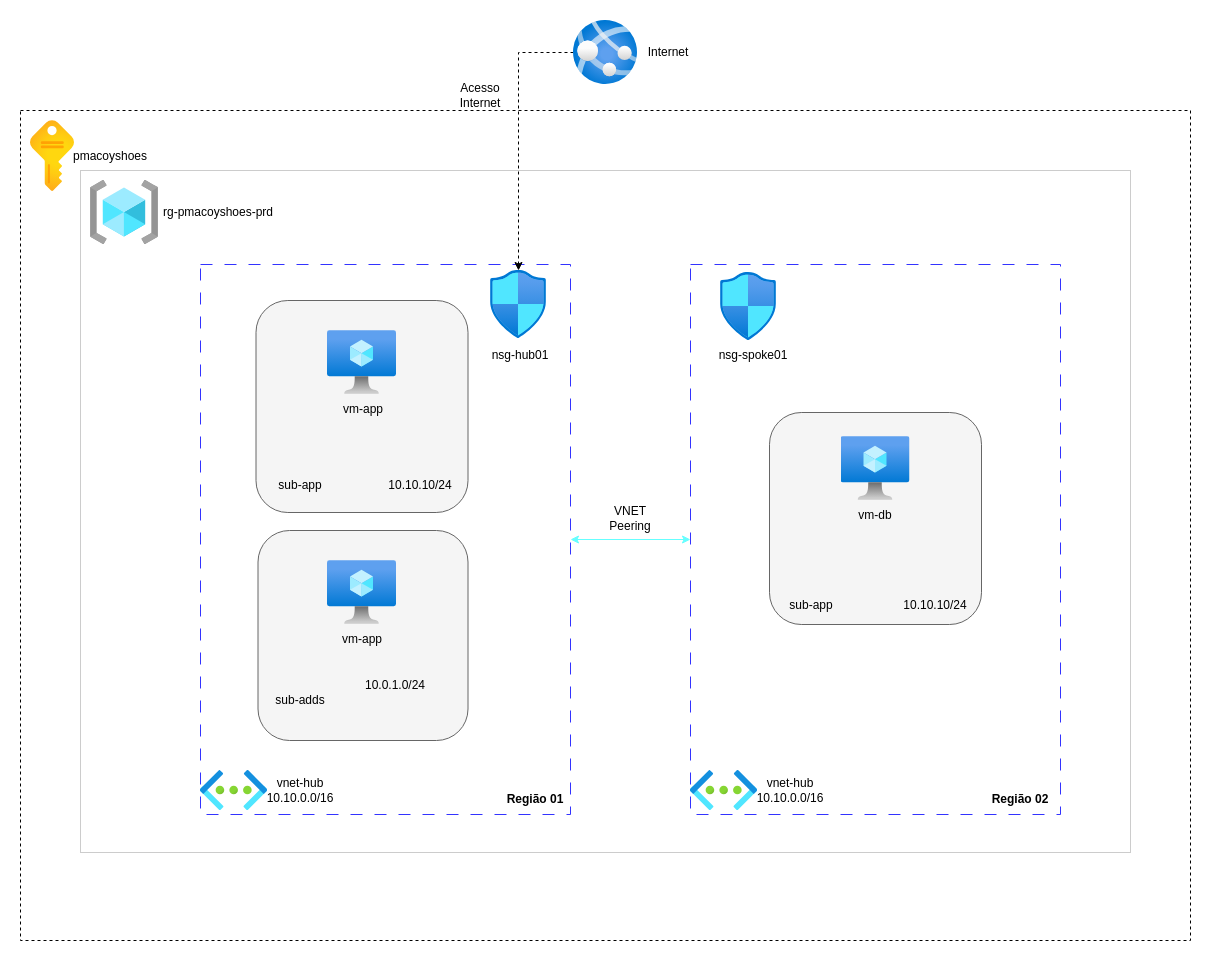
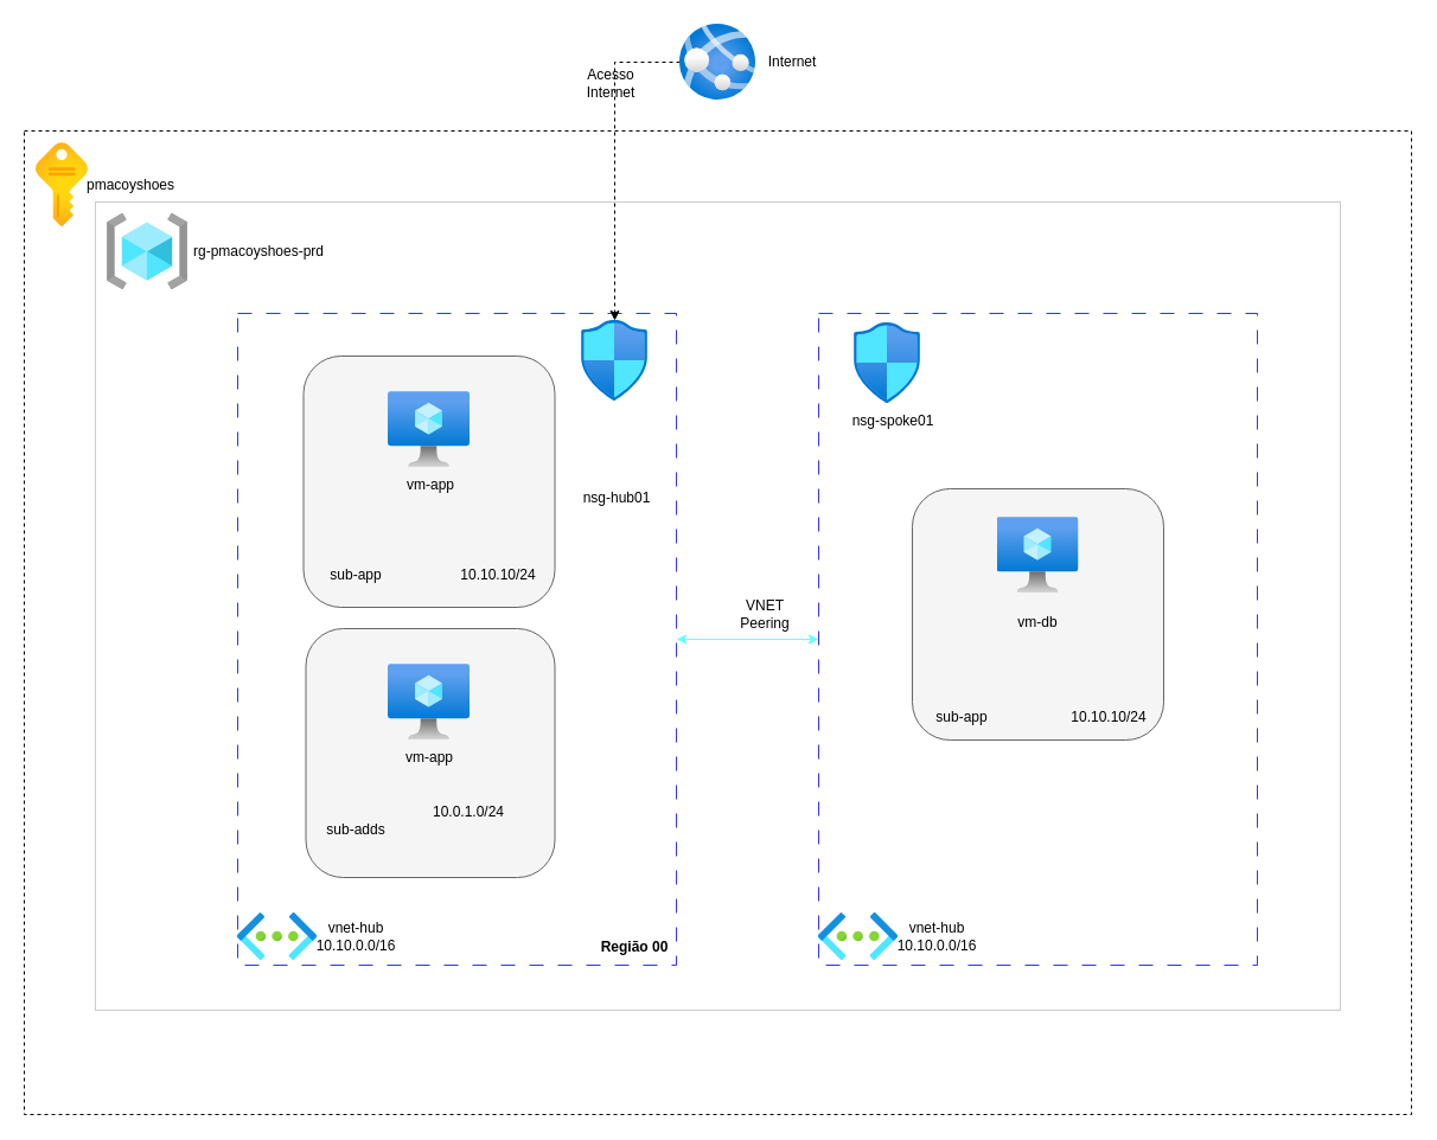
  <mxCell id="0" />
  <mxCell id="1" parent="0" />
  <mxCell id="2" value="" style="rounded=0;whiteSpace=wrap;html=1;dashed=1;" parent="1" vertex="1"><mxGeometry x="20" y="110" width="1170" height="830" as="geometry" /></mxCell>
  <mxCell id="3" value="" style="rounded=0;whiteSpace=wrap;html=1;strokeColor=#CCCCCC;" parent="1" vertex="1"><mxGeometry x="80" y="170" width="1050" height="682" as="geometry" /></mxCell>
  <mxCell id="4" value="" style="image;aspect=fixed;html=1;points=[];align=center;fontSize=12;image=img/lib/azure2/general/Resource_Groups.svg;" parent="1" vertex="1"><mxGeometry x="90" y="180" width="68" height="64" as="geometry" /></mxCell>
  <mxCell id="5" value="rg-pmacoyshoes-prd" style="text;html=1;strokeColor=none;fillColor=none;align=center;verticalAlign=middle;whiteSpace=wrap;rounded=0;" parent="1" vertex="1"><mxGeometry x="158" y="197" width="120" height="30" as="geometry" /></mxCell>
- <mxCell id="6" value="nsg-hub01" style="text;html=1;strokeColor=none;fillColor=none;align=center;verticalAlign=middle;whiteSpace=wrap;rounded=0;" parent="1" vertex="1"><mxGeometry x="490" y="340" width="60" height="30" as="geometry" /></mxCell>
+ <mxCell id="6" value="nsg-hub01" style="text;html=1;strokeColor=none;fillColor=none;align=center;verticalAlign=middle;whiteSpace=wrap;rounded=0;" parent="1" vertex="1"><mxGeometry x="490" y="405" width="60" height="30" as="geometry" /></mxCell>
  <mxCell id="7" value="" style="image;aspect=fixed;html=1;points=[];align=center;fontSize=12;image=img/lib/azure2/general/Subscriptions.svg;" parent="1" vertex="1"><mxGeometry x="30" y="120" width="44" height="71" as="geometry" /></mxCell>
  <mxCell id="8" value="" style="rounded=0;whiteSpace=wrap;html=1;dashed=1;dashPattern=12 12;fillColor=none;strokeColor=#3333FF;" parent="1" vertex="1"><mxGeometry x="200" y="264" width="370" height="550" as="geometry" /></mxCell>
  <mxCell id="9" value="" style="whiteSpace=wrap;html=1;aspect=fixed;rounded=1;fillColor=#f5f5f5;strokeColor=#666666;fontColor=#333333;" parent="1" vertex="1"><mxGeometry x="255.5" y="300" width="212" height="212" as="geometry" /></mxCell>
  <mxCell id="10" value="" style="whiteSpace=wrap;html=1;aspect=fixed;rounded=1;fillColor=#f5f5f5;fontColor=#333333;strokeColor=#666666;" parent="1" vertex="1"><mxGeometry x="257.5" y="530" width="210" height="210" as="geometry" /></mxCell>
  <mxCell id="11" value="" style="image;aspect=fixed;html=1;points=[];align=center;fontSize=12;image=img/lib/azure2/networking/Virtual_Networks.svg;" parent="1" vertex="1"><mxGeometry x="200" y="770" width="67" height="40" as="geometry" /></mxCell>
  <mxCell id="12" value="vnet-hub 10.10.0.0/16" style="text;html=1;strokeColor=none;fillColor=none;align=center;verticalAlign=middle;whiteSpace=wrap;rounded=0;" parent="1" vertex="1"><mxGeometry x="270" y="775" width="60" height="30" as="geometry" /></mxCell>
  <mxCell id="13" value="sub-app" style="text;html=1;strokeColor=none;fillColor=none;align=center;verticalAlign=middle;whiteSpace=wrap;rounded=0;" vertex="1" parent="1"><mxGeometry x="270" y="470" width="60" height="30" as="geometry" /></mxCell>
  <mxCell id="14" value="10.10.10/24" style="text;html=1;strokeColor=none;fillColor=none;align=center;verticalAlign=middle;whiteSpace=wrap;rounded=0;" vertex="1" parent="1"><mxGeometry x="390" y="470" width="60" height="30" as="geometry" /></mxCell>
  <mxCell id="15" value="10.0.1.0/24" style="text;html=1;strokeColor=none;fillColor=none;align=center;verticalAlign=middle;whiteSpace=wrap;rounded=0;" parent="1" vertex="1"><mxGeometry x="365" y="670" width="60" height="30" as="geometry" /></mxCell>
  <mxCell id="16" value="sub-adds" style="text;html=1;strokeColor=none;fillColor=none;align=center;verticalAlign=middle;whiteSpace=wrap;rounded=0;" parent="1" vertex="1"><mxGeometry x="270" y="685" width="60" height="30" as="geometry" /></mxCell>
  <mxCell id="17" value="" style="image;aspect=fixed;html=1;points=[];align=center;fontSize=12;image=img/lib/azure2/networking/Network_Security_Groups.svg;" parent="1" vertex="1"><mxGeometry x="490" y="270" width="56.0" height="68" as="geometry" /></mxCell>
  <mxCell id="18" value="" style="image;aspect=fixed;html=1;points=[];align=center;fontSize=12;image=img/lib/azure2/compute/Virtual_Machine.svg;" vertex="1" parent="1"><mxGeometry x="327" y="330" width="69" height="64" as="geometry" /></mxCell>
  <mxCell id="19" value="" style="image;aspect=fixed;html=1;points=[];align=center;fontSize=12;image=img/lib/azure2/compute/Virtual_Machine.svg;" vertex="1" parent="1"><mxGeometry x="327" y="560" width="69" height="64" as="geometry" /></mxCell>
  <mxCell id="20" value="vm-app" style="text;html=1;strokeColor=none;fillColor=none;align=center;verticalAlign=middle;whiteSpace=wrap;rounded=0;" vertex="1" parent="1"><mxGeometry x="332.5" y="394" width="60" height="30" as="geometry" /></mxCell>
  <mxCell id="21" value="vm-app" style="text;html=1;strokeColor=none;fillColor=none;align=center;verticalAlign=middle;whiteSpace=wrap;rounded=0;" vertex="1" parent="1"><mxGeometry x="331.5" y="624" width="60" height="30" as="geometry" /></mxCell>
  <mxCell id="22" value="" style="rounded=0;whiteSpace=wrap;html=1;dashed=1;dashPattern=12 12;fillColor=none;strokeColor=#3333FF;" vertex="1" parent="1"><mxGeometry x="690" y="264" width="370" height="550" as="geometry" /></mxCell>
  <mxCell id="23" value="" style="whiteSpace=wrap;html=1;aspect=fixed;rounded=1;fillColor=#f5f5f5;fontColor=#333333;strokeColor=#666666;" vertex="1" parent="1"><mxGeometry x="769" y="412" width="212" height="212" as="geometry" /></mxCell>
  <mxCell id="24" value="" style="image;aspect=fixed;html=1;points=[];align=center;fontSize=12;image=img/lib/azure2/compute/Virtual_Machine.svg;" vertex="1" parent="1"><mxGeometry x="840.5" y="436" width="69" height="64" as="geometry" /></mxCell>
- <mxCell id="25" value="vm-db" style="text;html=1;strokeColor=none;fillColor=none;align=center;verticalAlign=middle;whiteSpace=wrap;rounded=0;" vertex="1" parent="1"><mxGeometry x="845" y="500" width="60" height="30" as="geometry" /></mxCell>
+ <mxCell id="25" value="vm-db" style="text;html=1;strokeColor=none;fillColor=none;align=center;verticalAlign=middle;whiteSpace=wrap;rounded=0;" vertex="1" parent="1"><mxGeometry x="845" y="510" width="60" height="30" as="geometry" /></mxCell>
  <mxCell id="26" value="sub-app" style="text;html=1;strokeColor=none;fillColor=none;align=center;verticalAlign=middle;whiteSpace=wrap;rounded=0;" vertex="1" parent="1"><mxGeometry x="780.5" y="590" width="60" height="30" as="geometry" /></mxCell>
  <mxCell id="27" value="10.10.10/24" style="text;html=1;strokeColor=none;fillColor=none;align=center;verticalAlign=middle;whiteSpace=wrap;rounded=0;" vertex="1" parent="1"><mxGeometry x="905" y="590" width="60" height="30" as="geometry" /></mxCell>
  <mxCell id="28" value="" style="image;aspect=fixed;html=1;points=[];align=center;fontSize=12;image=img/lib/azure2/networking/Virtual_Networks.svg;" vertex="1" parent="1"><mxGeometry x="690" y="770" width="67" height="40" as="geometry" /></mxCell>
  <mxCell id="29" value="vnet-hub 10.10.0.0/16" style="text;html=1;strokeColor=none;fillColor=none;align=center;verticalAlign=middle;whiteSpace=wrap;rounded=0;" vertex="1" parent="1"><mxGeometry x="760" y="775" width="60" height="30" as="geometry" /></mxCell>
- <mxCell id="30" value="&lt;b&gt;Região 01&lt;/b&gt;" style="text;html=1;strokeColor=none;fillColor=none;align=center;verticalAlign=middle;whiteSpace=wrap;rounded=0;" vertex="1" parent="1"><mxGeometry x="505" y="784" width="60" height="30" as="geometry" /></mxCell>
- <mxCell id="31" value="&lt;b&gt;Região 02&lt;br&gt;&lt;/b&gt;" style="text;html=1;strokeColor=none;fillColor=none;align=center;verticalAlign=middle;whiteSpace=wrap;rounded=0;" vertex="1" parent="1"><mxGeometry x="990" y="784" width="60" height="30" as="geometry" /></mxCell>
+ <mxCell id="30" value="&lt;b&gt;Região 00&lt;/b&gt;" style="text;html=1;strokeColor=none;fillColor=none;align=center;verticalAlign=middle;whiteSpace=wrap;rounded=0;" vertex="1" parent="1"><mxGeometry x="505" y="784" width="60" height="30" as="geometry" /></mxCell>
  <mxCell id="32" value="" style="image;aspect=fixed;html=1;points=[];align=center;fontSize=12;image=img/lib/azure2/networking/Network_Security_Groups.svg;" vertex="1" parent="1"><mxGeometry x="720" y="272" width="56.0" height="68" as="geometry" /></mxCell>
  <mxCell id="33" value="nsg-spoke01" style="text;html=1;strokeColor=none;fillColor=none;align=center;verticalAlign=middle;whiteSpace=wrap;rounded=0;" vertex="1" parent="1"><mxGeometry x="716" y="340" width="74" height="30" as="geometry" /></mxCell>
  <mxCell id="34" style="edgeStyle=orthogonalEdgeStyle;rounded=0;orthogonalLoop=1;jettySize=auto;html=1;dashed=1;" edge="1" parent="1" source="35" target="17"><mxGeometry relative="1" as="geometry" /></mxCell>
  <mxCell id="35" value="" style="image;aspect=fixed;html=1;points=[];align=center;fontSize=12;image=img/lib/azure2/compute/App_Services.svg;" vertex="1" parent="1"><mxGeometry x="573" y="20" width="64" height="64" as="geometry" /></mxCell>
- <mxCell id="36" value="VNET Peering" style="text;html=1;strokeColor=none;fillColor=none;align=center;verticalAlign=middle;whiteSpace=wrap;rounded=0;" vertex="1" parent="1"><mxGeometry x="600" y="503" width="60" height="30" as="geometry" /></mxCell>
+ <mxCell id="36" value="VNET Peering" style="text;html=1;strokeColor=none;fillColor=none;align=center;verticalAlign=middle;whiteSpace=wrap;rounded=0;" vertex="1" parent="1"><mxGeometry x="615" y="503" width="60" height="30" as="geometry" /></mxCell>
  <mxCell id="37" value="" style="endArrow=classic;startArrow=classic;html=1;rounded=0;entryX=0;entryY=0.5;entryDx=0;entryDy=0;strokeColor=#66FFFF;" edge="1" parent="1" target="22"><mxGeometry width="50" height="50" relative="1" as="geometry"><mxPoint x="570" y="539" as="sourcePoint" /><mxPoint x="590" y="490" as="targetPoint" /></mxGeometry></mxCell>
  <mxCell id="38" value="pmacoyshoes" style="text;html=1;strokeColor=none;fillColor=none;align=center;verticalAlign=middle;whiteSpace=wrap;rounded=0;" vertex="1" parent="1"><mxGeometry x="70" y="140.5" width="80" height="30" as="geometry" /></mxCell>
- <mxCell id="39" value="Acesso Internet" style="text;html=1;strokeColor=none;fillColor=none;align=center;verticalAlign=middle;whiteSpace=wrap;rounded=0;" vertex="1" parent="1"><mxGeometry x="440" y="80" width="80" height="30" as="geometry" /></mxCell>
+ <mxCell id="39" value="Acesso Internet" style="text;html=1;strokeColor=none;fillColor=none;align=center;verticalAlign=middle;whiteSpace=wrap;rounded=0;" vertex="1" parent="1"><mxGeometry x="475" y="55" width="80" height="30" as="geometry" /></mxCell>
  <mxCell id="40" value="Internet" style="text;html=1;strokeColor=none;fillColor=none;align=center;verticalAlign=middle;whiteSpace=wrap;rounded=0;" vertex="1" parent="1"><mxGeometry x="636" y="37" width="64" height="30" as="geometry" /></mxCell>
